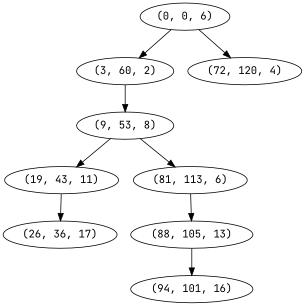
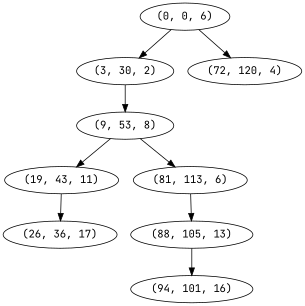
  digraph {
    fontname="JetBrains Mono"
    node [fontname="JetBrains Mono"]
    edge [fontname="JetBrains Mono"]
    n1 [label="(0, 0, 6)"]
-   "(3, 60, 2)"
+   "(3, 60, 2)" [label="(3, 30, 2)"]
    "(72, 120, 4)"
    "(9, 53, 8)"
    "(19, 43, 11)"
    "(81, 113, 6)"
    "(26, 36, 17)"
    "(88, 105, 13)"
    "(94, 101, 16)"
    n1 -> "(3, 60, 2)"
    n1 -> "(72, 120, 4)"
    "(3, 60, 2)" -> "(9, 53, 8)"
    "(9, 53, 8)" -> "(19, 43, 11)"
    "(9, 53, 8)" -> "(81, 113, 6)"
    "(19, 43, 11)" -> "(26, 36, 17)"
    "(81, 113, 6)" -> "(88, 105, 13)"
    "(88, 105, 13)" -> "(94, 101, 16)"
  }
